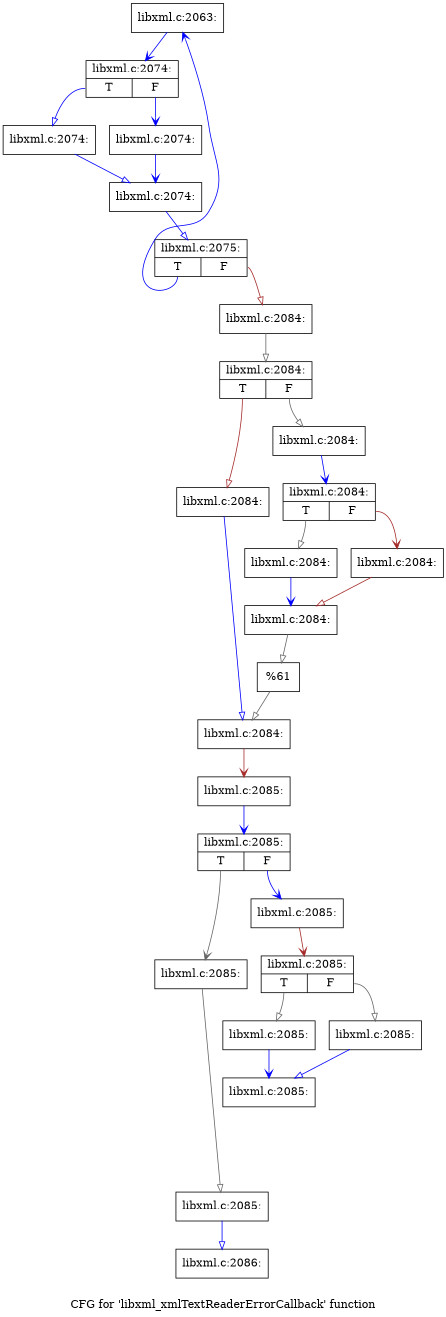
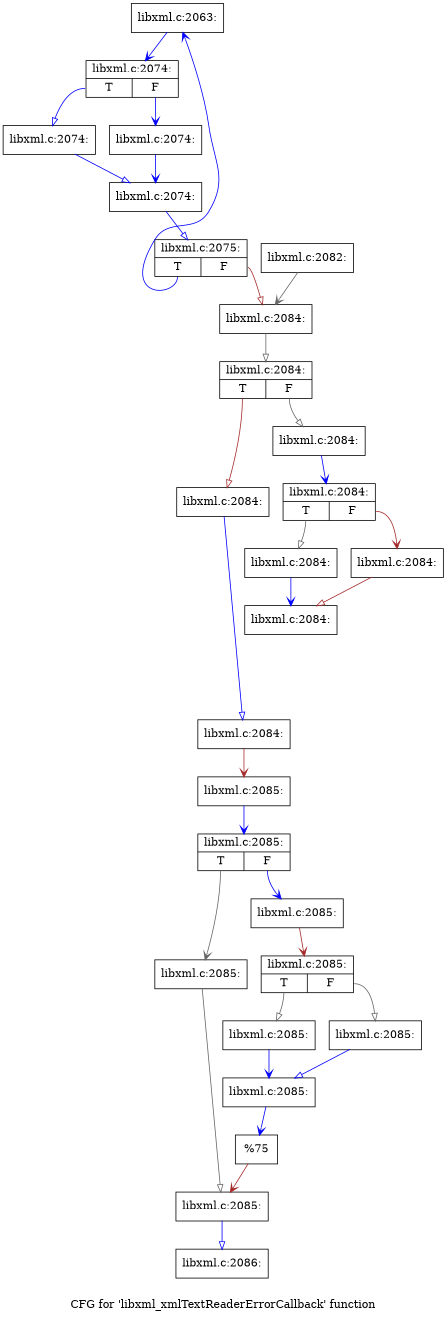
  digraph {
    label="CFG for 'libxml_xmlTextReaderErrorCallback' function"
    node [shape=record]
    edge [arrowhead=onormal color=blue]
    n1 [label="{libxml.c:2063:}"]
    n2 [label="{libxml.c:2074:|{<s0>T|<s1>F}}"]
    n3 [label="{libxml.c:2074:}"]
    n4 [label="{libxml.c:2074:}"]
    n5 [label="{libxml.c:2074:}"]
    n6 [label="{libxml.c:2075:|{<s0>T|<s1>F}}"]
    n7 [label="{libxml.c:2084:}"]
+   n8 [label="{libxml.c:2082:}"]
    n9 [label="{libxml.c:2084:|{<s0>T|<s1>F}}"]
    n10 [label="{libxml.c:2084:}"]
    n11 [label="{libxml.c:2084:}"]
    n12 [label="{libxml.c:2084:}"]
    n13 [label="{libxml.c:2084:|{<s0>T|<s1>F}}"]
    n14 [label="{libxml.c:2085:}"]
    n15 [label="{libxml.c:2084:}"]
    n16 [label="{libxml.c:2084:}"]
    n17 [label="{libxml.c:2085:|{<s0>T|<s1>F}}"]
    n18 [label="{libxml.c:2084:}"]
-   n19 [label="{%61}"]
    n20 [label="{libxml.c:2085:}"]
    n21 [label="{libxml.c:2085:}"]
    n22 [label="{libxml.c:2085:}"]
    n23 [label="{libxml.c:2085:|{<s0>T|<s1>F}}"]
    n24 [label="{libxml.c:2086:}"]
    n25 [label="{libxml.c:2085:}"]
    n26 [label="{libxml.c:2085:}"]
    n27 [label="{libxml.c:2085:}"]
+   n28 [label="{%75}"]
    n1 -> n2 [arrowhead=vee]
    n2 -> n3 [tailport=s0]
    n2 -> n4 [arrowhead=vee tailport=s1]
    n3 -> n5
    n4 -> n5 [arrowhead=vee]
    n5 -> n6
    n6 -> n1 [arrowhead=vee tailport=s0]
    n6 -> n7 [color=brown tailport=s1]
    n7 -> n9 [color=gray40]
+   n8 -> n7 [arrowhead=vee color=gray40]
    n9 -> n10 [color=brown tailport=s0]
    n9 -> n11 [color=gray40 tailport=s1]
    n10 -> n12
    n11 -> n13 [arrowhead=vee]
    n12 -> n14 [arrowhead=vee color=brown]
    n13 -> n15 [color=gray40 tailport=s0]
    n13 -> n16 [arrowhead=vee color=brown tailport=s1]
    n14 -> n17 [arrowhead=vee]
    n15 -> n18 [arrowhead=vee]
    n16 -> n18 [color=brown]
    n17 -> n20 [arrowhead=vee color=gray40 tailport=s0]
    n17 -> n21 [arrowhead=vee tailport=s1]
-   n18 -> n19 [color=gray40]
-   n19 -> n12 [color=gray40]
    n20 -> n22 [color=gray40]
    n21 -> n23 [arrowhead=vee color=brown]
    n22 -> n24
    n23 -> n25 [color=gray40 tailport=s0]
    n23 -> n26 [color=gray40 tailport=s1]
    n25 -> n27 [arrowhead=vee]
    n26 -> n27
+   n27 -> n28 [arrowhead=vee]
+   n28 -> n22 [arrowhead=vee color=brown]
  }
